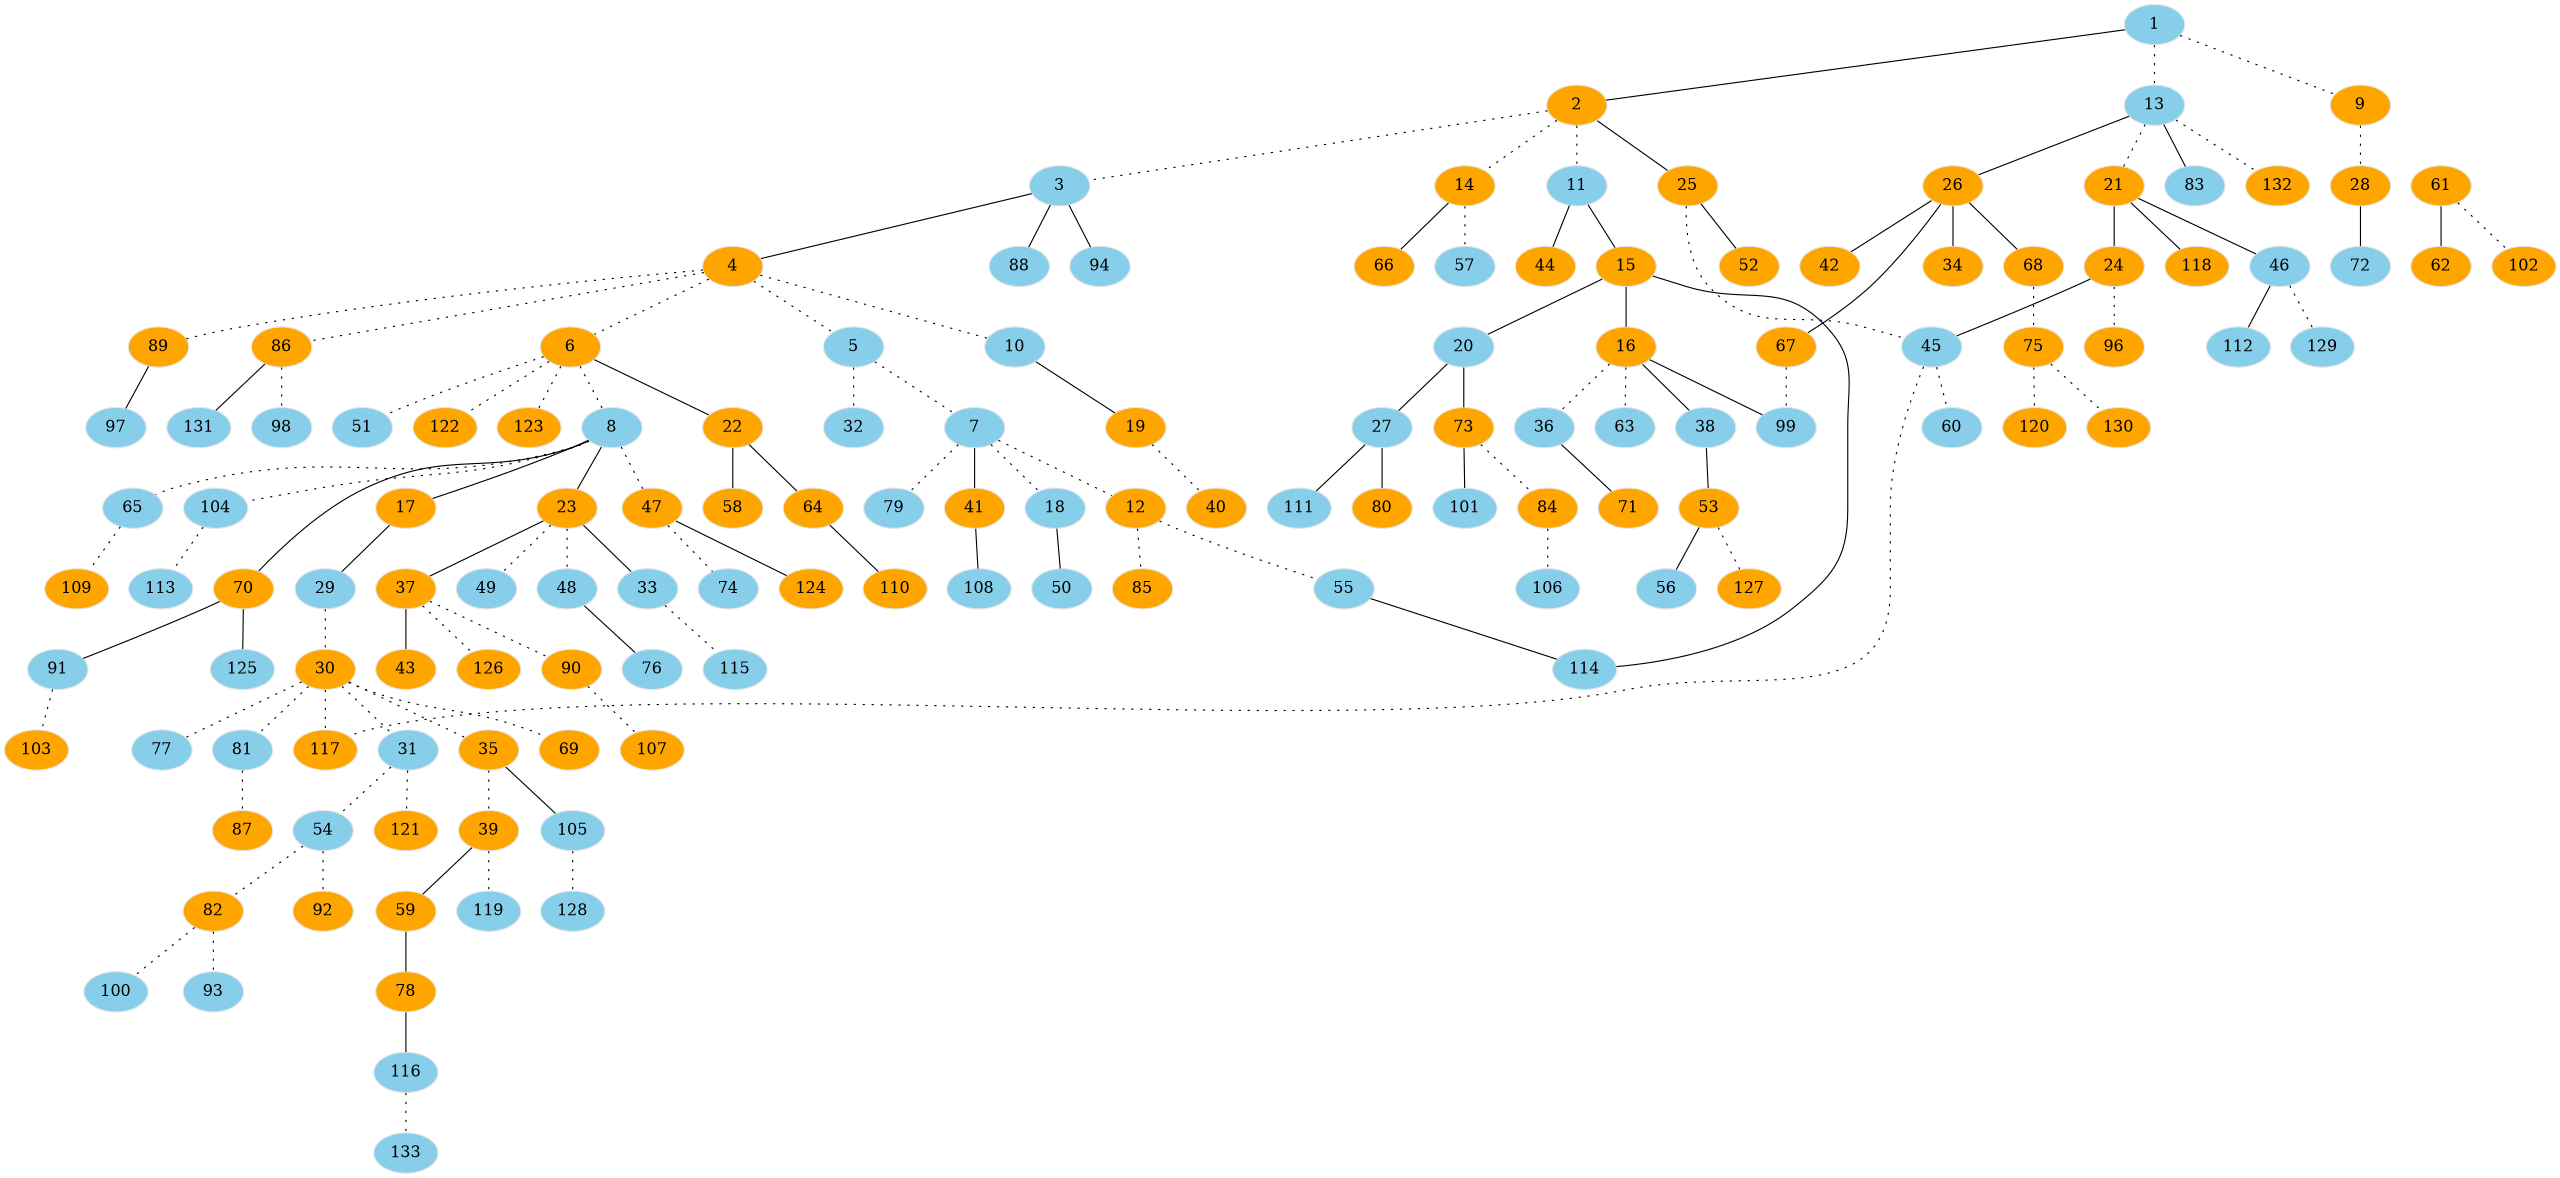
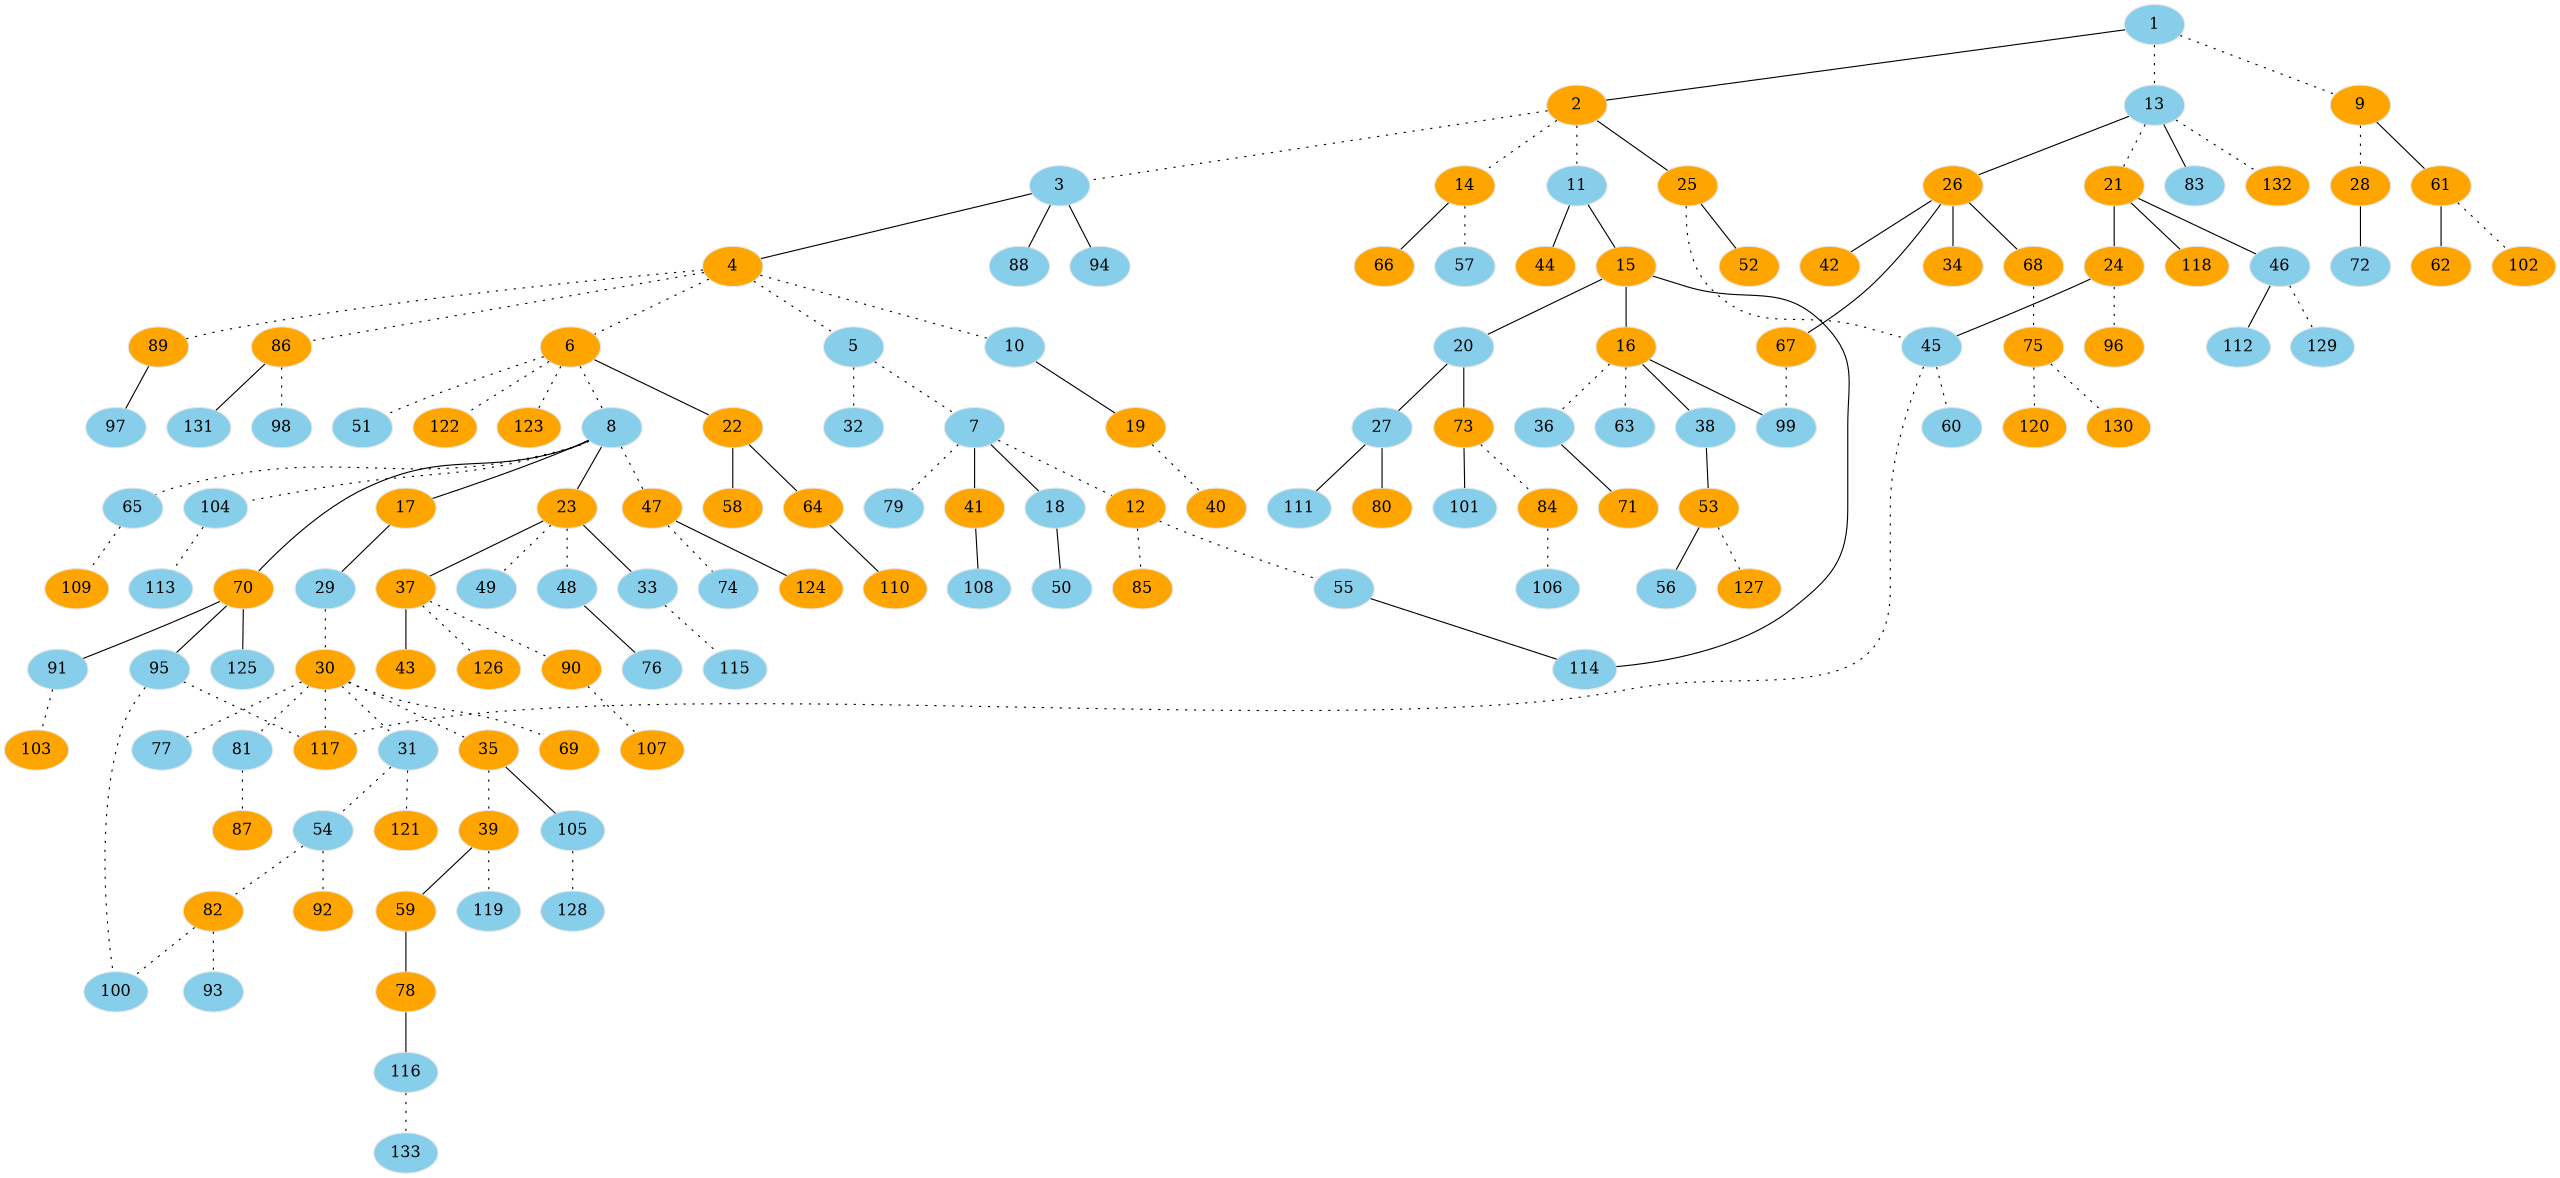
  graph {
    node [color=gray90 fillcolor=orange style=filled]
    edge [style=dotted]
    1 [fillcolor=skyblue]
    2
    9
    13 [fillcolor=skyblue]
    3 [fillcolor=skyblue]
    11 [fillcolor=skyblue]
    14
    25
    28
    61
    21
    26
    83 [fillcolor=skyblue]
    132
    4
    88 [fillcolor=skyblue]
    94 [fillcolor=skyblue]
    15
    44
    57 [fillcolor=skyblue]
    66
    45 [fillcolor=skyblue]
    52
    5 [fillcolor=skyblue]
    6
    10 [fillcolor=skyblue]
    86
    89
    7 [fillcolor=skyblue]
    32 [fillcolor=skyblue]
    8 [fillcolor=skyblue]
    22
    51 [fillcolor=skyblue]
    122
    123
    19
    98 [fillcolor=skyblue]
    131 [fillcolor=skyblue]
    97 [fillcolor=skyblue]
    12
    18 [fillcolor=skyblue]
    41
    79 [fillcolor=skyblue]
    17
    23
    47
    65 [fillcolor=skyblue]
    70
    104 [fillcolor=skyblue]
    58
    64
    55 [fillcolor=skyblue]
    85
    50 [fillcolor=skyblue]
    108 [fillcolor=skyblue]
    29 [fillcolor=skyblue]
    33 [fillcolor=skyblue]
    37
    48 [fillcolor=skyblue]
    49 [fillcolor=skyblue]
    74 [fillcolor=skyblue]
    124
    109
    91 [fillcolor=skyblue]
+   95 [fillcolor=skyblue]
    125 [fillcolor=skyblue]
    113 [fillcolor=skyblue]
    72 [fillcolor=skyblue]
    62
    102
    40
    16
    20 [fillcolor=skyblue]
    114 [fillcolor=skyblue]
    24
    46 [fillcolor=skyblue]
    118
    34
    42
    67
    68
    36 [fillcolor=skyblue]
    38 [fillcolor=skyblue]
    63 [fillcolor=skyblue]
    99 [fillcolor=skyblue]
    27 [fillcolor=skyblue]
    73
    71
    53
    30
    80
    111 [fillcolor=skyblue]
    84
    101 [fillcolor=skyblue]
    96
    112 [fillcolor=skyblue]
    129 [fillcolor=skyblue]
    110
    115 [fillcolor=skyblue]
    43
    90
    126
    76 [fillcolor=skyblue]
    117
    60 [fillcolor=skyblue]
    75
    31 [fillcolor=skyblue]
    35
    69
    77 [fillcolor=skyblue]
    81 [fillcolor=skyblue]
    54 [fillcolor=skyblue]
    121
    39
    105 [fillcolor=skyblue]
    87
    82
    92
    59
    119 [fillcolor=skyblue]
    128 [fillcolor=skyblue]
    107
    56 [fillcolor=skyblue]
    127
    78
    93 [fillcolor=skyblue]
    100 [fillcolor=skyblue]
    116 [fillcolor=skyblue]
    120
    130
    103
    106 [fillcolor=skyblue]
    133 [fillcolor=skyblue]
    1 -- 2 [style=solid]
    1 -- 9
    1 -- 13
    2 -- 3
    2 -- 11
    2 -- 14
    2 -- 25 [style=solid]
    9 -- 28
+   9 -- 61 [style=solid]
    13 -- 21
    13 -- 26 [style=solid]
    13 -- 83 [style=solid]
    13 -- 132
    3 -- 4 [style=solid]
    3 -- 88 [style=solid]
    3 -- 94 [style=solid]
    11 -- 15 [style=solid]
    11 -- 44 [style=solid]
    14 -- 57
    14 -- 66 [style=solid]
    25 -- 45
    25 -- 52 [style=solid]
    28 -- 72 [style=solid]
    61 -- 62 [style=solid]
    61 -- 102
    21 -- 24 [style=solid]
    21 -- 46 [style=solid]
    21 -- 118 [style=solid]
    26 -- 34 [style=solid]
    26 -- 42 [style=solid]
    26 -- 67 [style=solid]
    26 -- 68 [style=solid]
    4 -- 5
    4 -- 6
    4 -- 10
    4 -- 86
    4 -- 89
    15 -- 16 [style=solid]
    15 -- 20 [style=solid]
    15 -- 114 [style=solid]
    45 -- 117
    45 -- 60
    5 -- 7
    5 -- 32
    6 -- 8
    6 -- 22 [style=solid]
    6 -- 51
    6 -- 122
    6 -- 123
    10 -- 19 [style=solid]
    86 -- 98
    86 -- 131 [style=solid]
    89 -- 97 [style=solid]
    7 -- 12
-   7 -- 18
+   7 -- 18 [style=solid]
    7 -- 41 [style=solid]
    7 -- 79
    8 -- 17 [style=solid]
    8 -- 23 [style=solid]
    8 -- 47
    8 -- 65
    8 -- 70 [style=solid]
    8 -- 104
    22 -- 58 [style=solid]
    22 -- 64 [style=solid]
    19 -- 40
    12 -- 55
    12 -- 85
    18 -- 50 [style=solid]
    41 -- 108 [style=solid]
    17 -- 29 [style=solid]
    23 -- 33 [style=solid]
    23 -- 37 [style=solid]
    23 -- 48
    23 -- 49
    47 -- 74
    47 -- 124 [style=solid]
    65 -- 109
    70 -- 91 [style=solid]
+   70 -- 95 [style=solid]
    70 -- 125 [style=solid]
    104 -- 113
    64 -- 110 [style=solid]
    55 -- 114 [style=solid]
    29 -- 30
    33 -- 115
    37 -- 43 [style=solid]
    37 -- 90
    37 -- 126
    48 -- 76 [style=solid]
    91 -- 103
+   95 -- 117
+   95 -- 100
    16 -- 36
    16 -- 38 [style=solid]
    16 -- 63
    16 -- 99 [style=solid]
    20 -- 27 [style=solid]
    20 -- 73 [style=solid]
    24 -- 45 [style=solid]
    24 -- 96
    46 -- 112 [style=solid]
    46 -- 129
    67 -- 99
    68 -- 75
    36 -- 71 [style=solid]
    38 -- 53 [style=solid]
    27 -- 80 [style=solid]
    27 -- 111 [style=solid]
    73 -- 84
    73 -- 101 [style=solid]
    53 -- 56 [style=solid]
    53 -- 127
    30 -- 117
    30 -- 31
    30 -- 35
    30 -- 69
    30 -- 77
    30 -- 81
    84 -- 106
    90 -- 107
    75 -- 120
    75 -- 130
    31 -- 54
    31 -- 121
    35 -- 39
    35 -- 105 [style=solid]
    81 -- 87
    54 -- 82
    54 -- 92
    39 -- 59 [style=solid]
    39 -- 119
    105 -- 128
    82 -- 93
    82 -- 100
    59 -- 78 [style=solid]
    78 -- 116 [style=solid]
    116 -- 133
  }
